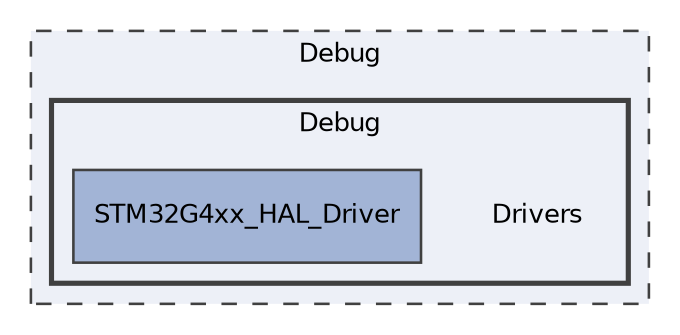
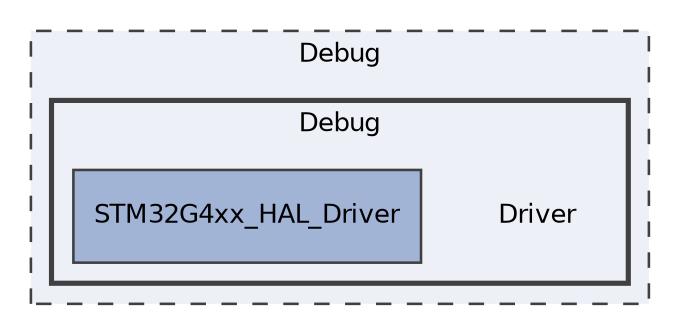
  digraph {
    compound=true
    node [fontname=Helvetica fontsize=10]
-   n1 [label=Drivers shape=plaintext]
+   n1 [label=Driver shape=plaintext]
    n2 [color=grey25 fillcolor="#a2b4d6" label=STM32G4xx_HAL_Driver shape=box style="filled,"]
    subgraph cluster_1 {
      bgcolor="#edf0f7"
      fontname=Helvetica
      fontsize=10
      label=Debug
      pencolor=grey25
      style="filled,dashed,"
      subgraph cluster_2 {
        bgcolor="#edf0f7"
        fontname=Helvetica
        fontsize=10
        pencolor=grey25
        style="filled,bold,"
        n1
        n2
      }
    }
  }
